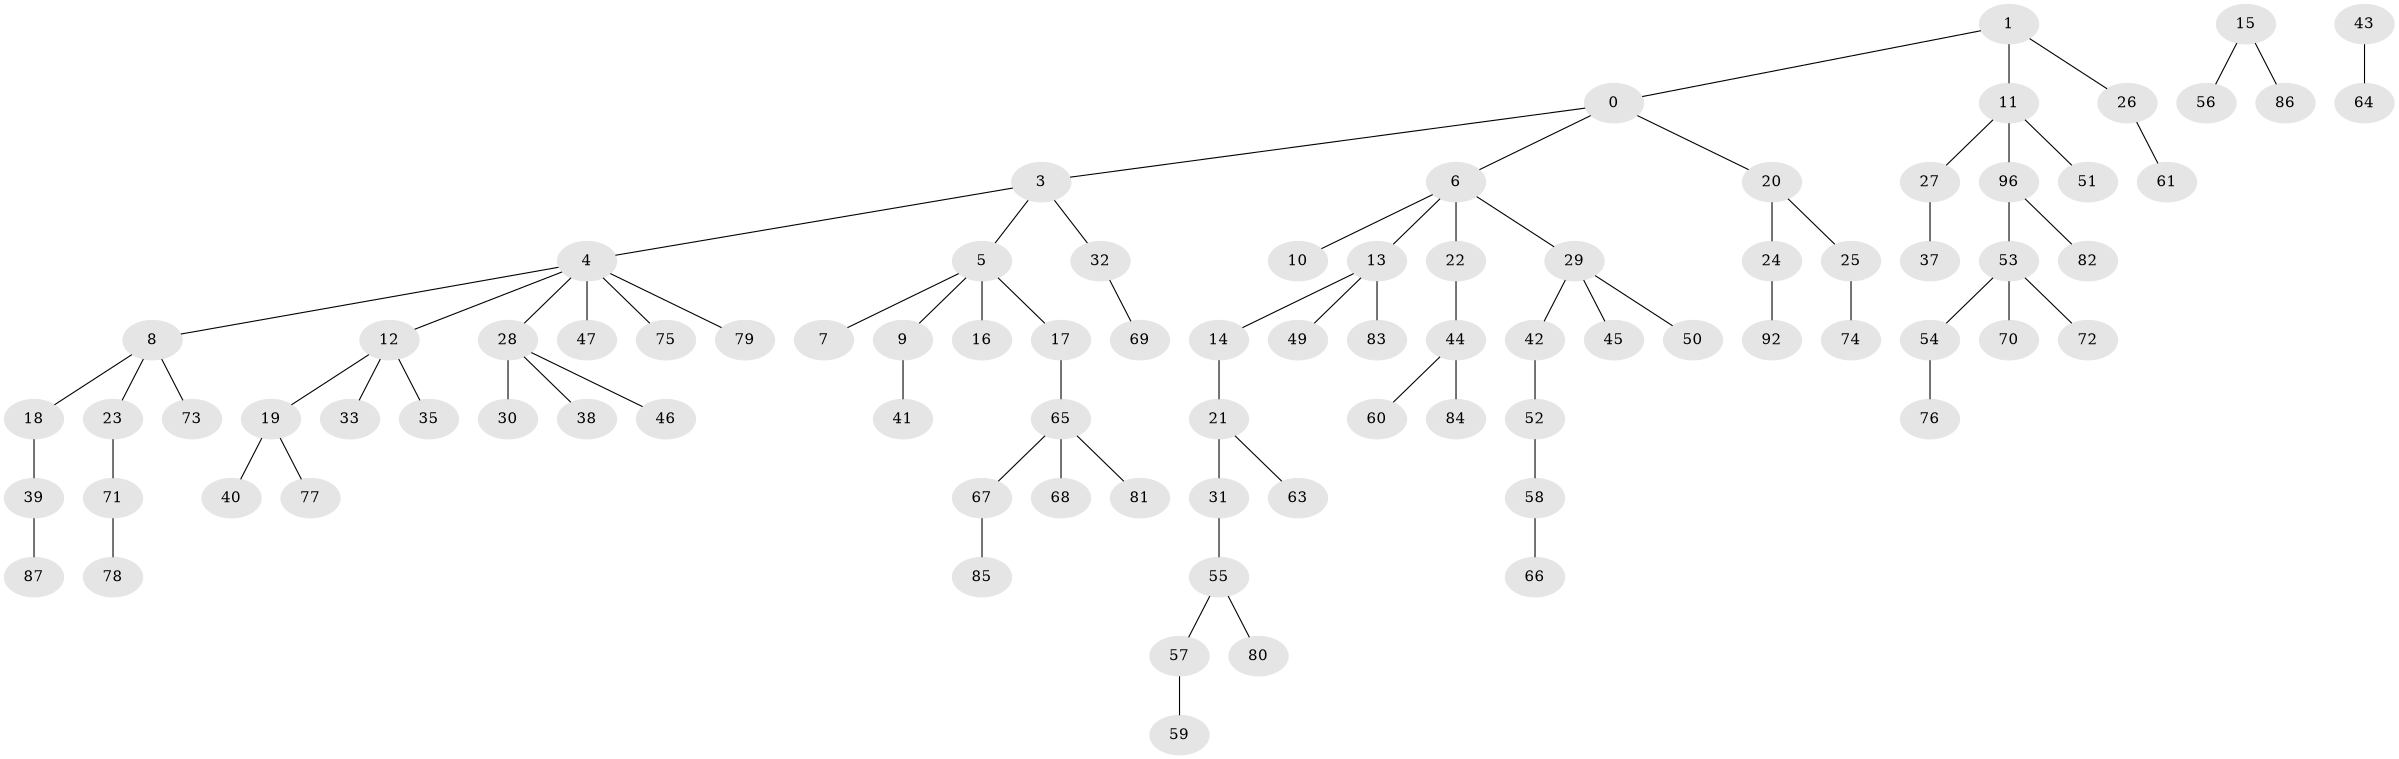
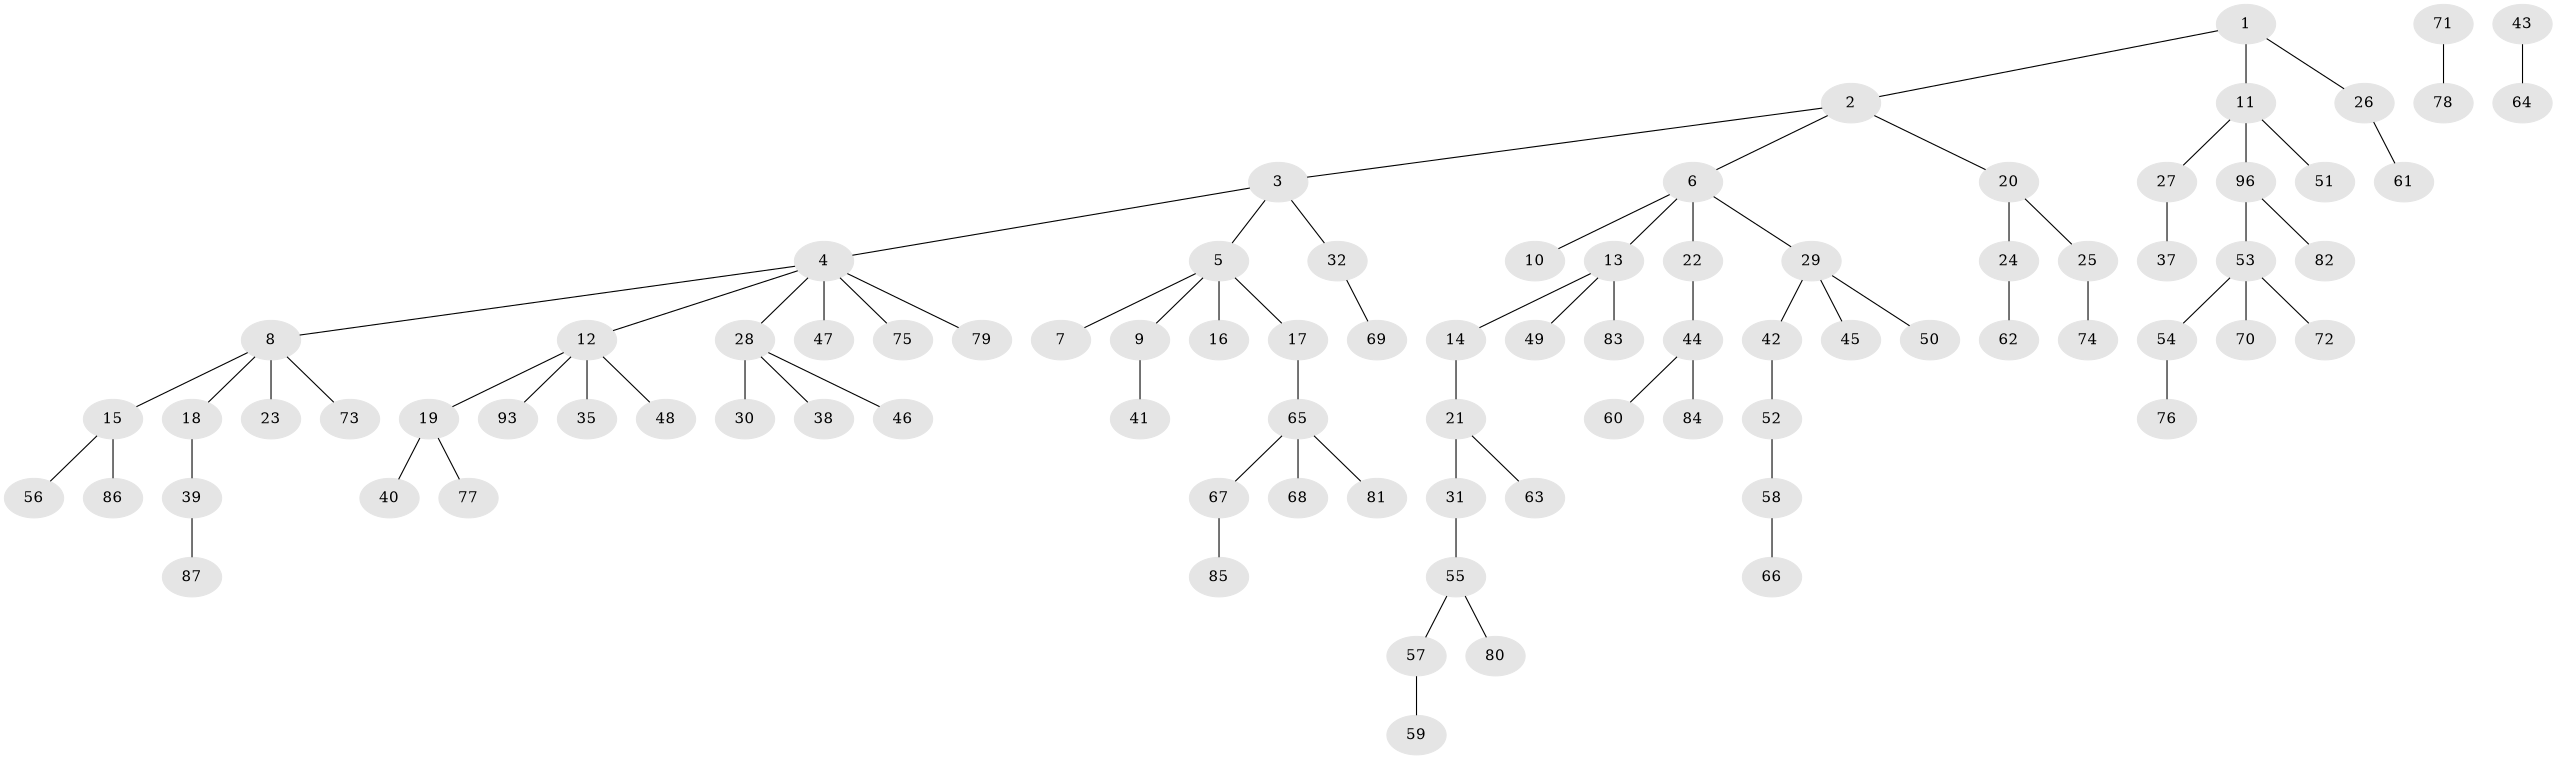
  graph {
    node [color=gray90 style=filled]
    1
-   2 [label=0]
+   2
    11
    26
    3
    6
    20
    27
    n9 [label=96]
    51
    61
    4
    5
    32
    10
    13
    22
    29
    24
    25
    8
    12
    28
    47
    75
    79
    7
    9
    16
    17
    69
    15
    18
    23
    73
    19
-   33
+   33 [label=93]
    35
+   48
    30
    38
    46
    41
    65
    14
    49
    83
    44
    42
    45
    50
    56
    86
    39
    71
    37
    53
    82
    40
    77
    21
    31
    63
    67
    68
    81
    87
-   62 [label=92]
+   62
    74
    55
    60
    84
    78
    52
    57
    80
    43
    64
    54
    70
    72
    58
    66
    76
    59
    85
    1 -- 2
    1 -- 11
    1 -- 26
    2 -- 3
    2 -- 6
    2 -- 20
    11 -- 27
    11 -- n9
    11 -- 51
    26 -- 61
    3 -- 4
    3 -- 5
    3 -- 32
    6 -- 10
    6 -- 13
    6 -- 22
    6 -- 29
    20 -- 24
    20 -- 25
    27 -- 37
    n9 -- 53
    n9 -- 82
    4 -- 8
    4 -- 12
    4 -- 28
    4 -- 47
    4 -- 75
    4 -- 79
    5 -- 7
    5 -- 9
    5 -- 16
    5 -- 17
    32 -- 69
    13 -- 14
    13 -- 49
    13 -- 83
    22 -- 44
    29 -- 42
    29 -- 45
    29 -- 50
    24 -- 62
    25 -- 74
+   8 -- 15
    8 -- 18
    8 -- 23
    8 -- 73
    12 -- 19
    12 -- 33
    12 -- 35
+   12 -- 48
    28 -- 30
    28 -- 38
    28 -- 46
    9 -- 41
    17 -- 65
    15 -- 56
    15 -- 86
    18 -- 39
-   23 -- 71
    19 -- 40
    19 -- 77
    65 -- 67
    65 -- 68
    65 -- 81
    14 -- 21
    44 -- 60
    44 -- 84
    42 -- 52
    39 -- 87
    71 -- 78
    53 -- 54
    53 -- 70
    53 -- 72
    21 -- 31
    21 -- 63
    31 -- 55
    67 -- 85
    55 -- 57
    55 -- 80
    52 -- 58
    57 -- 59
    43 -- 64
    54 -- 76
    58 -- 66
  }
